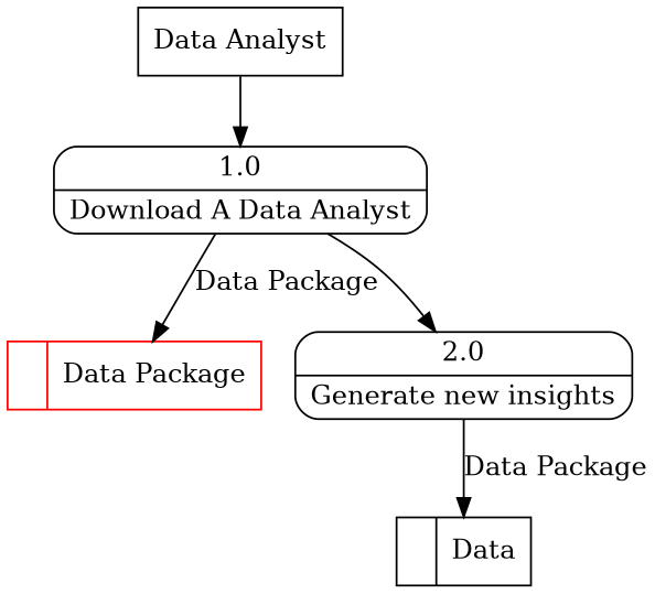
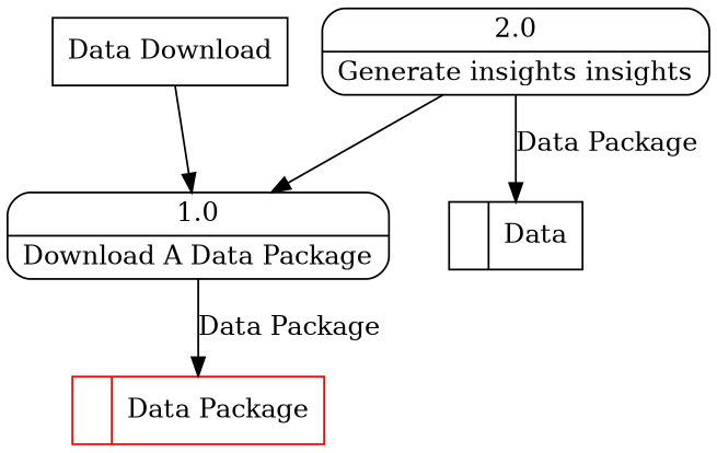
  digraph {
    node [shape=record]
    n1 [color=red label="<f0>  |<f1> Data Package "]
-   n2 [label="Data Analyst" shape=box]
-   n3 [label="{<f0> 1.0|<f1> Download A Data Analyst }" shape=Mrecord]
-   n4 [label="{<f0> 2.0|<f1> Generate new insights }" shape=Mrecord]
+   n2 [label="Data Download" shape=box]
+   n3 [label="{<f0> 1.0|<f1> Download A Data Package }" shape=Mrecord]
+   n4 [label="{<f0> 2.0|<f1> Generate insights insights }" shape=Mrecord]
    n5 [color=black label="<f0>  |<f1> Data "]
    n2 -> n3
    n3 -> n1 [label="Data Package"]
-   n3 -> n4
+   n4 -> n3
    n4 -> n5 [label="Data Package"]
  }
